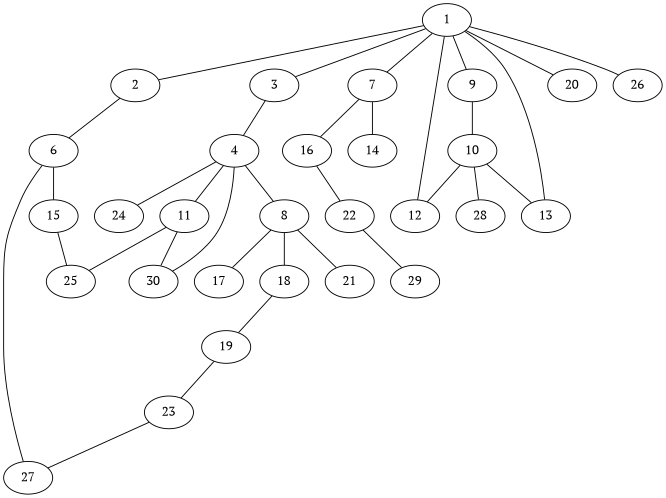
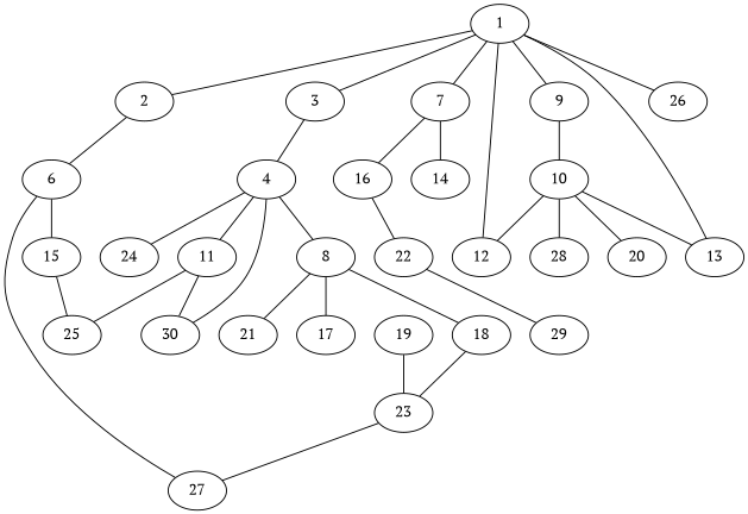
  graph {
    fontname="PT Serif"
    node [fontname="PT Serif"]
    edge [fontname="PT Serif"]
    1
    2
    3
    7
    9
    12
    13
    20
    26
    6
    4
    14
    16
    10
    15
    27
    8
    11
    24
    30
    22
    28
    25
    17
    18
    21
    19
    29
    23
    1 -- 2
    1 -- 3
    1 -- 7
    1 -- 9
    1 -- 12
    1 -- 13
-   1 -- 20
+   10 -- 20
    1 -- 26
    2 -- 6
    3 -- 4
    7 -- 14
    7 -- 16
    9 -- 10
    6 -- 15
    6 -- 27
    4 -- 8
    4 -- 11
    4 -- 24
    4 -- 30
    16 -- 22
    10 -- 12
    10 -- 13
    10 -- 28
    15 -- 25
    8 -- 17
    8 -- 18
    8 -- 21
    11 -- 30
    11 -- 25
    22 -- 29
-   18 -- 19
+   18 -- 23
    19 -- 23
    23 -- 27
  }
